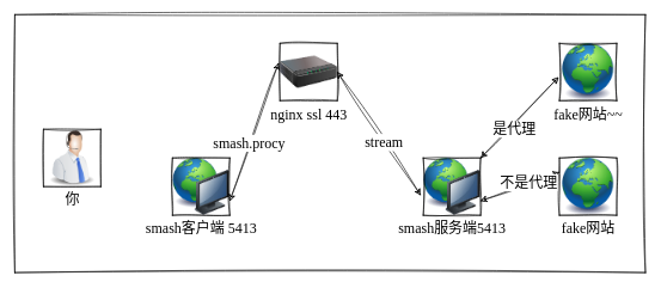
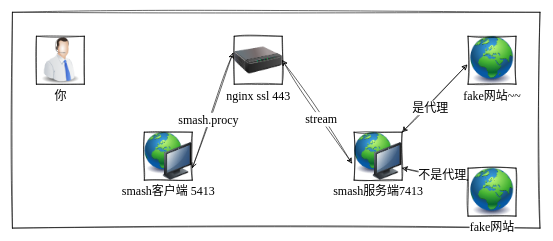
  <mxCell id="0" />
  <mxCell id="1" parent="0" />
  <mxCell id="2" value="" style="rounded=0;whiteSpace=wrap;html=1;sketch=1;hachureGap=4;jiggle=2;curveFitting=1;fontFamily=Architects Daughter;fontSource=https%3A%2F%2Ffonts.googleapis.com%2Fcss%3Ffamily%3DArchitects%2BDaughter;fontSize=20;fillColor=none;" vertex="1" parent="1"><mxGeometry x="20" y="20" width="880" height="360" as="geometry" /></mxCell>
  <mxCell id="3" value="fake网站~~" style="image;html=1;image=img/lib/clip_art/general/Earth_globe_128x128.png;sketch=1;hachureGap=4;jiggle=2;curveFitting=1;fontFamily=Architects Daughter;fontSource=https%3A%2F%2Ffonts.googleapis.com%2Fcss%3Ffamily%3DArchitects%2BDaughter;fontSize=20;imageBorder=default;" vertex="1" parent="1"><mxGeometry x="780" y="60" width="80" height="80" as="geometry" /></mxCell>
- <mxCell id="4" value="你" style="image;html=1;image=img/lib/clip_art/people/Telesales_Man_128x128.png;sketch=1;hachureGap=4;jiggle=2;curveFitting=1;fontFamily=Architects Daughter;fontSource=https%3A%2F%2Ffonts.googleapis.com%2Fcss%3Ffamily%3DArchitects%2BDaughter;fontSize=20;imageBorder=default;" vertex="1" parent="1"><mxGeometry x="60" y="180" width="80" height="80" as="geometry" /></mxCell>
+ <mxCell id="4" value="你" style="image;html=1;image=img/lib/clip_art/people/Telesales_Man_128x128.png;sketch=1;hachureGap=4;jiggle=2;curveFitting=1;fontFamily=Architects Daughter;fontSource=https%3A%2F%2Ffonts.googleapis.com%2Fcss%3Ffamily%3DArchitects%2BDaughter;fontSize=20;imageBorder=default;" vertex="1" parent="1"><mxGeometry x="60" y="60" width="80" height="80" as="geometry" /></mxCell>
  <mxCell id="5" value="smash客户端 5413" style="image;html=1;image=img/lib/clip_art/computers/Network_128x128.png;sketch=1;hachureGap=4;jiggle=2;curveFitting=1;fontFamily=Comic Sans MS;fontSize=20;imageBorder=default;" vertex="1" parent="1"><mxGeometry x="240" y="220" width="80" height="80" as="geometry" /></mxCell>
- <mxCell id="6" value="smash服务端5413" style="image;html=1;image=img/lib/clip_art/computers/Network_128x128.png;sketch=1;hachureGap=4;jiggle=2;curveFitting=1;fontFamily=Comic Sans MS;fontSize=20;imageBorder=default;" vertex="1" parent="1"><mxGeometry x="590" y="220" width="80" height="80" as="geometry" /></mxCell>
- <mxCell id="7" value="fake网站" style="image;html=1;image=img/lib/clip_art/general/Earth_globe_128x128.png;sketch=1;hachureGap=4;jiggle=2;curveFitting=1;fontFamily=Comic Sans MS;fontSize=20;imageBorder=default;" vertex="1" parent="1"><mxGeometry x="780" y="220" width="80" height="80" as="geometry" /></mxCell>
- <mxCell id="8" value="" style="endArrow=classic;startArrow=classic;html=1;rounded=0;sketch=1;hachureGap=4;jiggle=2;curveFitting=1;fontFamily=Architects Daughter;fontSource=https%3A%2F%2Ffonts.googleapis.com%2Fcss%3Ffamily%3DArchitects%2BDaughter;fontSize=16;entryX=1;entryY=0.75;entryDx=0;entryDy=0;exitX=-0.025;exitY=0.344;exitDx=0;exitDy=0;exitPerimeter=0;" edge="1" parent="1" source="14" target="5"><mxGeometry width="50" height="50" relative="1" as="geometry"><mxPoint x="460" y="350" as="sourcePoint" /><mxPoint x="510" y="300" as="targetPoint" /></mxGeometry></mxCell>
+ <mxCell id="6" value="smash服务端7413" style="image;html=1;image=img/lib/clip_art/computers/Network_128x128.png;sketch=1;hachureGap=4;jiggle=2;curveFitting=1;fontFamily=Comic Sans MS;fontSize=20;imageBorder=default;" vertex="1" parent="1"><mxGeometry x="590" y="220" width="80" height="80" as="geometry" /></mxCell>
+ <mxCell id="7" value="fake网站" style="image;html=1;image=img/lib/clip_art/general/Earth_globe_128x128.png;sketch=1;hachureGap=4;jiggle=2;curveFitting=1;fontFamily=Comic Sans MS;fontSize=20;imageBorder=default;" vertex="1" parent="1"><mxGeometry x="780" y="280" width="80" height="80" as="geometry" /></mxCell>
+ <mxCell id="8" value="" style="endArrow=open;startArrow=classic;html=1;rounded=0;sketch=1;hachureGap=4;jiggle=2;curveFitting=1;fontFamily=Architects Daughter;fontSource=https%3A%2F%2Ffonts.googleapis.com%2Fcss%3Ffamily%3DArchitects%2BDaughter;fontSize=16;entryX=1;entryY=0.75;entryDx=0;entryDy=0;exitX=-0.025;exitY=0.344;exitDx=0;exitDy=0;exitPerimeter=0;" edge="1" parent="1" source="14" target="5"><mxGeometry width="50" height="50" relative="1" as="geometry"><mxPoint x="460" y="350" as="sourcePoint" /><mxPoint x="510" y="300" as="targetPoint" /></mxGeometry></mxCell>
  <mxCell id="9" value="smash.procy" style="edgeLabel;html=1;align=center;verticalAlign=middle;resizable=0;points=[];fontSize=20;fontFamily=Comic Sans MS;" vertex="1" connectable="0" parent="8"><mxGeometry x="0.155" y="-2" relative="1" as="geometry"><mxPoint as="offset" /></mxGeometry></mxCell>
  <mxCell id="10" value="" style="endArrow=classic;startArrow=classic;html=1;rounded=0;sketch=1;hachureGap=4;jiggle=2;curveFitting=1;fontFamily=Architects Daughter;fontSource=https%3A%2F%2Ffonts.googleapis.com%2Fcss%3Ffamily%3DArchitects%2BDaughter;fontSize=16;exitX=1;exitY=0;exitDx=0;exitDy=0;entryX=-0.019;entryY=0.594;entryDx=0;entryDy=0;entryPerimeter=0;" edge="1" parent="1" source="6" target="3"><mxGeometry width="50" height="50" relative="1" as="geometry"><mxPoint x="620" y="210" as="sourcePoint" /><mxPoint x="670" y="160" as="targetPoint" /></mxGeometry></mxCell>
  <mxCell id="11" value="是代理" style="edgeLabel;html=1;align=center;verticalAlign=middle;resizable=0;points=[];fontSize=20;fontFamily=Architects Daughter;" vertex="1" connectable="0" parent="10"><mxGeometry x="-0.201" y="-5" relative="1" as="geometry"><mxPoint as="offset" /></mxGeometry></mxCell>
  <mxCell id="12" value="" style="endArrow=classic;startArrow=classic;html=1;rounded=0;sketch=1;hachureGap=4;jiggle=2;curveFitting=1;fontFamily=Architects Daughter;fontSource=https%3A%2F%2Ffonts.googleapis.com%2Fcss%3Ffamily%3DArchitects%2BDaughter;fontSize=16;exitX=1;exitY=0.75;exitDx=0;exitDy=0;entryX=0;entryY=0.25;entryDx=0;entryDy=0;" edge="1" parent="1" source="6" target="7"><mxGeometry width="50" height="50" relative="1" as="geometry"><mxPoint x="600" y="360" as="sourcePoint" /><mxPoint x="650" y="310" as="targetPoint" /></mxGeometry></mxCell>
  <mxCell id="13" value="不是代理" style="edgeLabel;html=1;align=center;verticalAlign=middle;resizable=0;points=[];fontSize=20;fontFamily=Architects Daughter;" vertex="1" connectable="0" parent="12"><mxGeometry x="0.206" y="2" relative="1" as="geometry"><mxPoint as="offset" /></mxGeometry></mxCell>
  <mxCell id="14" value="nginx ssl 443" style="image;html=1;image=img/lib/clip_art/networking/Print_Server_128x128.png;sketch=1;hachureGap=4;jiggle=2;curveFitting=1;fontFamily=Comic Sans MS;fontSize=20;imageBorder=default;" vertex="1" parent="1"><mxGeometry x="390" y="60" width="80" height="80" as="geometry" /></mxCell>
  <mxCell id="15" value="" style="endArrow=classic;startArrow=classic;html=1;rounded=0;sketch=1;hachureGap=4;jiggle=2;curveFitting=1;fontFamily=Architects Daughter;fontSource=https%3A%2F%2Ffonts.googleapis.com%2Fcss%3Ffamily%3DArchitects%2BDaughter;fontSize=16;entryX=-0.044;entryY=0.65;entryDx=0;entryDy=0;entryPerimeter=0;exitX=1;exitY=0.5;exitDx=0;exitDy=0;" edge="1" parent="1" source="14" target="6"><mxGeometry width="50" height="50" relative="1" as="geometry"><mxPoint x="520" y="140" as="sourcePoint" /><mxPoint x="570" y="90" as="targetPoint" /></mxGeometry></mxCell>
  <mxCell id="16" value="stream" style="edgeLabel;html=1;align=center;verticalAlign=middle;resizable=0;points=[];fontSize=20;fontFamily=Comic Sans MS;" vertex="1" connectable="0" parent="15"><mxGeometry x="0.127" y="-1" relative="1" as="geometry"><mxPoint as="offset" /></mxGeometry></mxCell>
